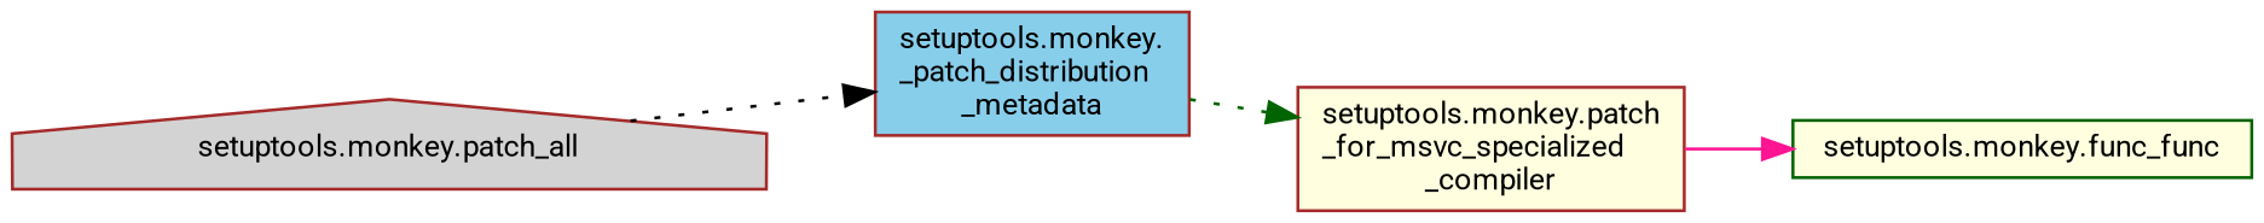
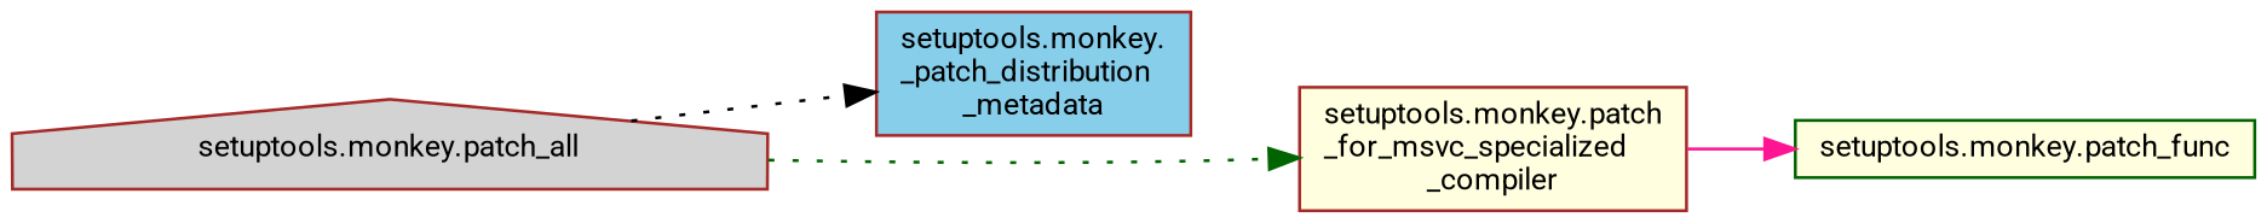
  digraph {
    fontname=Roboto
    rankdir=LR
    node [color=brown fillcolor=lightyellow fontname=Roboto fontsize=10 shape=box style=filled]
    edge [fontname=Roboto fontsize=10 labelfontname=Helvetica labelfontsize=10 style=dotted]
    n1 [fillcolor=lightgrey fontcolor=black height=0.2 label="setuptools.monkey.patch_all" shape=house width=0.4]
    n2 [fillcolor=skyblue height=0.2 label="setuptools.monkey.\l_patch_distribution\l_metadata" width=0.4]
    n3 [height=0.2 label="setuptools.monkey.patch\l_for_msvc_specialized\l_compiler" width=0.4]
-   n4 [color=darkgreen height=0.2 label="setuptools.monkey.func_func" width=0.4]
+   n4 [color=darkgreen height=0.2 label="setuptools.monkey.patch_func" width=0.4]
    n1 -> n2 [color=black]
-   n2 -> n3 [color=darkgreen]
+   n1 -> n3 [color=darkgreen]
    n3 -> n4 [color=deeppink style=solid]
  }
